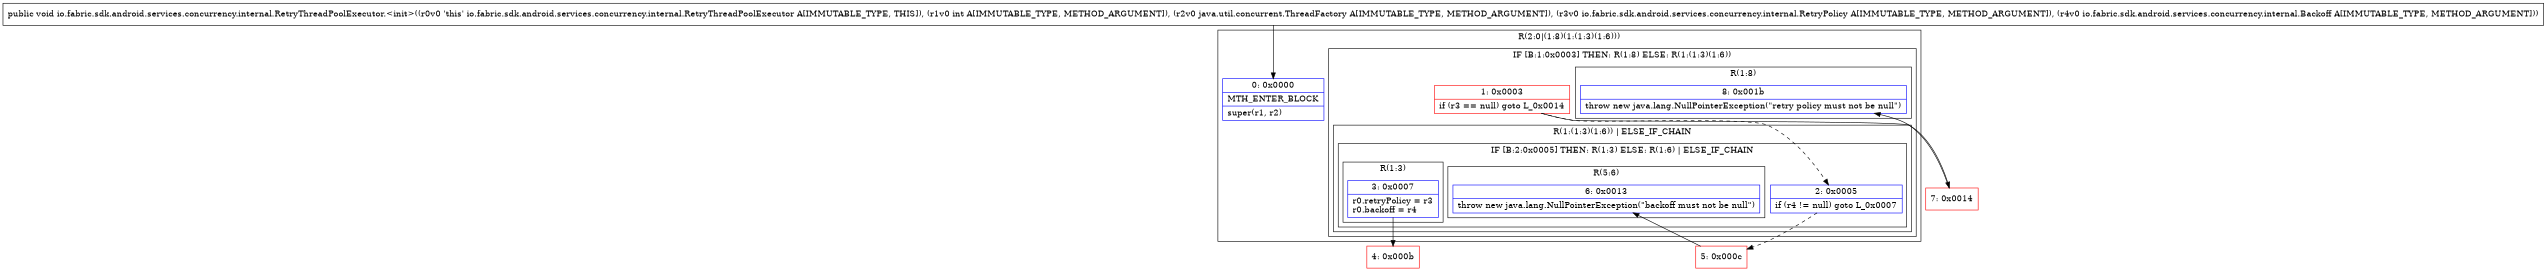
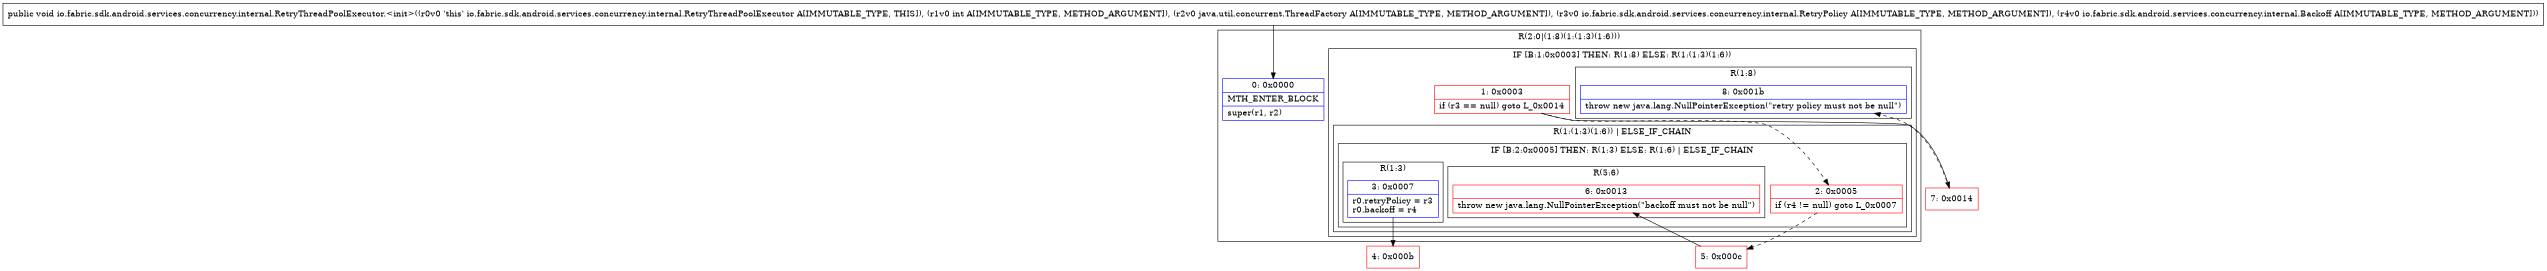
  digraph {
    node [color=blue shape=record]
    n1 [label="{8\:\ 0x001b|throw new java.lang.NullPointerException(\"retry policy must not be null\")\l}"]
    n2 [label="{3\:\ 0x0007|r0.retryPolicy = r3\lr0.backoff = r4\l}"]
-   n3 [label="{6\:\ 0x0013|throw new java.lang.NullPointerException(\"backoff must not be null\")\l}"]
-   n4 [label="{2\:\ 0x0005|if (r4 != null) goto L_0x0007\l}"]
+   n3 [color=red label="{6\:\ 0x0013|throw new java.lang.NullPointerException(\"backoff must not be null\")\l}"]
+   n4 [color=red label="{2\:\ 0x0005|if (r4 != null) goto L_0x0007\l}"]
    n5 [color=red label="{1\:\ 0x0003|if (r3 == null) goto L_0x0014\l}"]
    n6 [label="{0\:\ 0x0000|MTH_ENTER_BLOCK\l|super(r1, r2)\l}"]
    n7 [color=red label="{4\:\ 0x000b}"]
    n8 [color=red label="{5\:\ 0x000c}"]
    n9 [color=red label="{7\:\ 0x0014}"]
    n10 [label="{public void io.fabric.sdk.android.services.concurrency.internal.RetryThreadPoolExecutor.\<init\>((r0v0 'this' io.fabric.sdk.android.services.concurrency.internal.RetryThreadPoolExecutor A[IMMUTABLE_TYPE, THIS]), (r1v0 int A[IMMUTABLE_TYPE, METHOD_ARGUMENT]), (r2v0 java.util.concurrent.ThreadFactory A[IMMUTABLE_TYPE, METHOD_ARGUMENT]), (r3v0 io.fabric.sdk.android.services.concurrency.internal.RetryPolicy A[IMMUTABLE_TYPE, METHOD_ARGUMENT]), (r4v0 io.fabric.sdk.android.services.concurrency.internal.Backoff A[IMMUTABLE_TYPE, METHOD_ARGUMENT])) }" color=""]
    subgraph cluster_1 {
      label="R(2:0|(1:8)(1:(1:3)(1:6)))"
      n6
      subgraph cluster_2 {
        label="IF [B:1:0x0003] THEN: R(1:8) ELSE: R(1:(1:3)(1:6))"
        n5
        subgraph cluster_3 {
          label="R(1:8)"
          n1
        }
        subgraph cluster_4 {
          label="R(1:(1:3)(1:6)) | ELSE_IF_CHAIN\l"
          subgraph cluster_5 {
            label="IF [B:2:0x0005] THEN: R(1:3) ELSE: R(1:6) | ELSE_IF_CHAIN\l"
            n4
            subgraph cluster_6 {
              label="R(1:3)"
              n2
            }
            subgraph cluster_7 {
              label="R(5:6)"
              n3
            }
          }
        }
      }
    }
    n2 -> n7
    n4 -> n8 [style=dashed]
    n5 -> n4 [style=dashed]
    n5 -> n9
    n8 -> n3
-   n9 -> n1
+   n9 -> n1 [style=dashed]
    n10 -> n6
  }
